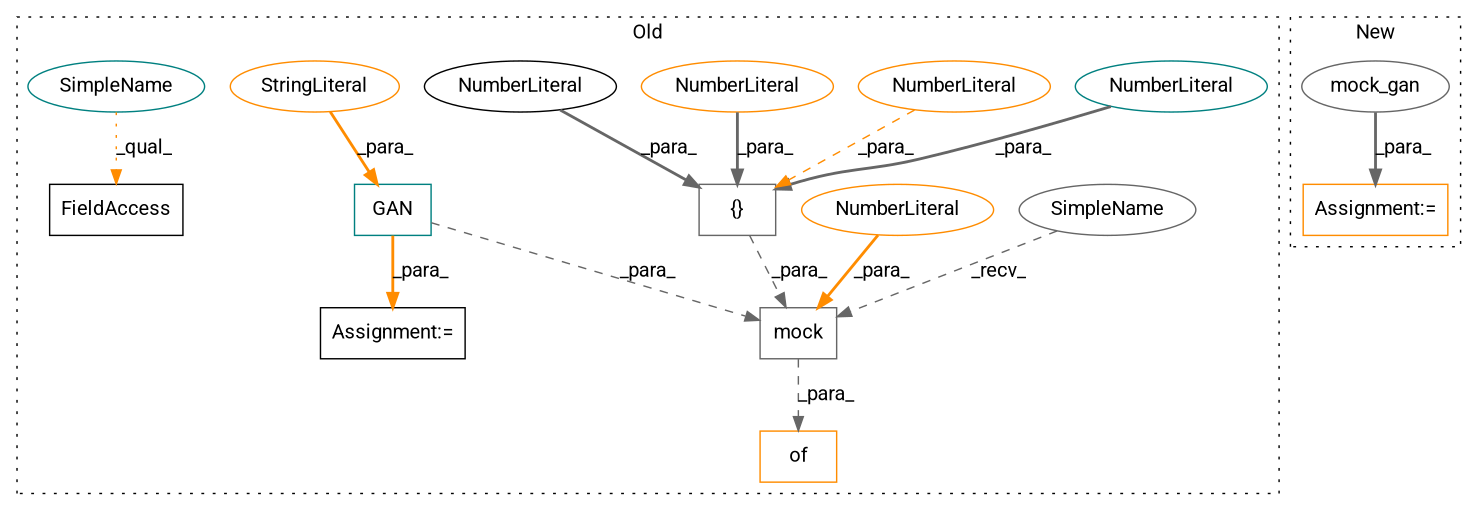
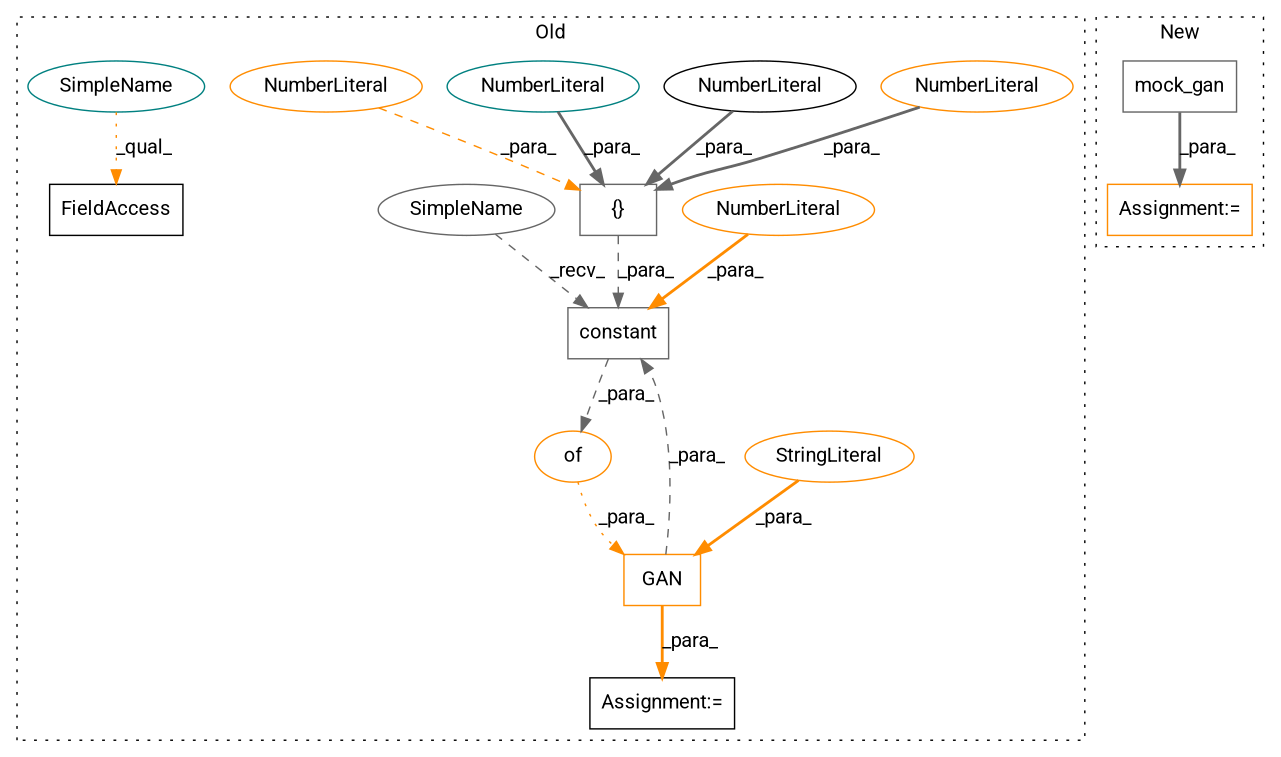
  digraph {
    fontname=Roboto
    node [a=34 color=darkorange fontname=Roboto l=1 s=543 shape=box]
    edge [color=gray40 fontname=Roboto style=bold]
    n1 [a=4 color=gray40 l="1,1" label="{}" s="533,541"]
    n2 [label=NumberLiteral s=540 shape=ellipse]
    n3 [color=black label=NumberLiteral s=534 shape=ellipse]
-   n4 [a=32 color=gray40 l="9,1" label=mock s="511,561"]
+   n4 [a=32 color=gray40 l="9,1" label=constant s="511,561"]
    n5 [a=7 color=black label="Assignment:=" s=475]
    n6 [l=3 label=NumberLiteral s=520 shape=ellipse]
    n7 [color=teal label=NumberLiteral s=536 shape=ellipse]
    n8 [label=NumberLiteral s=538 shape=ellipse]
-   n9 [a=32 l="3,1" label=of s="493,562"]
+   n9 [a=32 l="3,1" label=of s="493,562" shape=ellipse]
    n10 [a=45 l=3 label=StringLiteral s=496 shape=ellipse]
    n11 [a=22 color=black l=18 label=FieldAccess]
-   n12 [a=32 color=teal l="4,1" label=GAN s="485,563"]
+   n12 [a=32 l="4,1" label=GAN s="485,563"]
    n13 [a=42 color=gray40 l=10 label=SimpleName s=500 shape=ellipse]
    n14 [a=42 color=teal l=10 label=SimpleName shape=ellipse]
-   n15 [a=32 color=gray40 l=10 label=mock_gan s=505 shape=ellipse]
+   n15 [a=32 color=gray40 l=10 label=mock_gan s=505]
    n16 [a=7 label="Assignment:=" s=504]
    subgraph cluster_1 {
      label=Old
      style=dotted
      n1
      n2
      n3
      n4
      n5
      n6
      n7
      n8
      n9
      n10
      n11
      n12
      n13
      n14
    }
    subgraph cluster_2 {
      label=New
      style=dotted
      n15
      n16
    }
    n1 -> n4 [label=_para_ style=dashed]
    n2 -> n1 [label=_para_]
    n3 -> n1 [label=_para_]
    n4 -> n9 [label=_para_ style=dashed]
    n6 -> n4 [color=darkorange label=_para_]
    n7 -> n1 [label=_para_]
    n8 -> n1 [color=darkorange label=_para_ style=dashed]
+   n9 -> n12 [color=darkorange label=_para_ style=dotted]
    n10 -> n12 [color=darkorange label=_para_]
    n12 -> n4 [label=_para_ style=dashed]
    n12 -> n5 [color=darkorange label=_para_]
    n13 -> n4 [label=_recv_ style=dashed]
    n14 -> n11 [color=darkorange label=_qual_ style=dotted]
    n15 -> n16 [label=_para_]
  }
